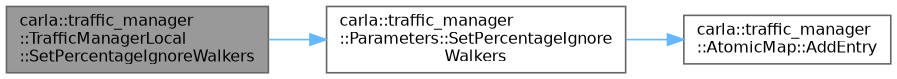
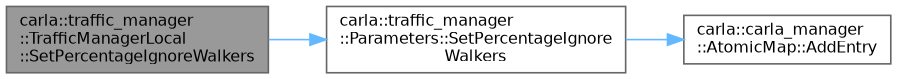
  digraph {
    rankdir=LR
    node [color=grey40 fillcolor=white fontname=Helvetica fontsize=10 shape=box style=filled]
    edge [color=steelblue1 fontname=Helvetica fontsize=10 labelfontname=Helvetica labelfontsize=10 style=solid]
    n1 [color=gray40 fillcolor=grey60 fontcolor=black height=0.2 label="carla::traffic_manager\l::TrafficManagerLocal\l::SetPercentageIgnoreWalkers" width=0.4]
    n2 [height=0.2 label="carla::traffic_manager\l::Parameters::SetPercentageIgnore\lWalkers" width=0.4]
-   n3 [height=0.2 label="carla::traffic_manager\l::AtomicMap::AddEntry" width=0.4]
+   n3 [height=0.2 label="carla::carla_manager\l::AtomicMap::AddEntry" width=0.4]
    n1 -> n2
    n2 -> n3
  }
